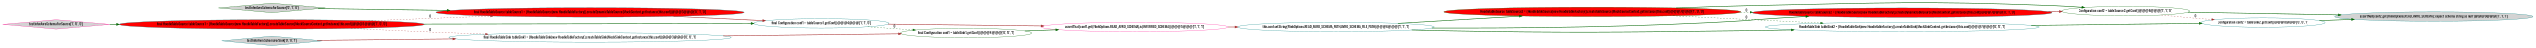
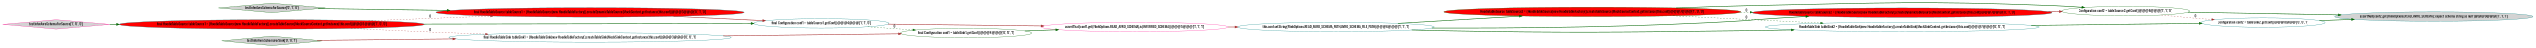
  digraph {
    rankdir=LR
    fontname=Oswald
    node [fillcolor=white shape=ellipse style=filled color=teal fontname=Oswald]
    edge [style=bold color=darkgreen fontname=Oswald]
    n1 [label="Configuration conf2 = tableSource2.getConf()@@@8@@@['1', '1', '0']" color=darkgreen]
    n2 [fillcolor=lightgray label="assertNull(conf2.get(FlinkOptions.READ_AVRO_SCHEMA),\"expect schema string as null\")@@@9@@@['1', '1', '1']"]
    n3 [label="Configuration conf2 = tableSink2.getConf()@@@8@@@['0', '0', '1']"]
    n4 [label="assertThat(conf1.get(FlinkOptions.READ_AVRO_SCHEMA),is(INFERRED_SCHEMA))@@@5@@@['1', '1', '1']" color=deeppink]
    n5 [label="this.conf.setString(FlinkOptions.READ_AVRO_SCHEMA_PATH,AVRO_SCHEMA_FILE_PATH)@@@6@@@['1', '1', '1']"]
    n6 [fillcolor=red label="HoodieTableSource tableSource2 = (HoodieTableSource)new HoodieTableFactory().createTableSource(MockSourceContext.getInstance(this.conf))@@@7@@@['1', '0', '0']" color=darkgreen]
    n7 [fillcolor=red label="HoodieTableSource tableSource2 = (HoodieTableSource)new HoodieTableFactory().createDynamicTableSource(MockContext.getInstance(this.conf))@@@7@@@['0', '1', '0']"]
    n8 [label="HoodieTableSink tableSink2 = (HoodieTableSink)new HoodieTableFactory().createTableSink(MockSinkContext.getInstance(this.conf))@@@7@@@['0', '0', '1']"]
    n9 [fillcolor=red label="final HoodieTableSource tableSource1 = (HoodieTableSource)new HoodieTableFactory().createTableSource(MockSourceContext.getInstance(this.conf))@@@3@@@['1', '0', '0']"]
    n10 [label="final Configuration conf1 = tableSource1.getConf()@@@4@@@['1', '1', '0']"]
    n11 [label="final HoodieTableSink tableSink1 = (HoodieTableSink)new HoodieTableFactory().createTableSink(MockSinkContext.getInstance(this.conf))@@@3@@@['0', '0', '1']"]
    n12 [fillcolor=red label="final HoodieTableSource tableSource1 = (HoodieTableSource)new HoodieTableFactory().createDynamicTableSource(MockContext.getInstance(this.conf))@@@3@@@['0', '1', '0']"]
    n13 [label="final Configuration conf1 = tableSink1.getConf()@@@4@@@['0', '0', '1']" color=darkgreen]
    n14 [fillcolor=lightgray label="testInferAvroSchemaForSource['1', '0', '0']" shape=diamond color=deeppink]
-   n15 [fillcolor=lightgray label="testInferAvroSchemaForSink['0', '0', '1']" shape=diamond]
+   n15 [fillcolor=lightgray label="testInferAvroSchemaForSink['0', '0', '1']" shape=diamond color=darkgreen]
    n16 [fillcolor=lightgray label="testInferAvroSchemaForSource['0', '1', '0']" shape=diamond color=darkgreen]
    n1 -> n2
    n1 -> n3 [label=0 style=dashed color=brown]
    n3 -> n2
    n4 -> n5 [color=brown]
    n5 -> n6
    n5 -> n7
    n5 -> n8
    n6 -> n1
    n6 -> n7 [label=0 style=dashed]
    n6 -> n8 [label=0 style=dashed]
    n7 -> n1 [color=brown]
    n8 -> n3
    n9 -> n10
    n9 -> n11 [label=0 style=dashed color=brown]
    n9 -> n12 [label=0 style=dashed color=brown]
    n10 -> n4 [color=brown]
    n10 -> n13 [label=0 style=dashed]
    n11 -> n13 [color=brown]
    n12 -> n10 [color=brown]
    n13 -> n4
    n14 -> n9
    n15 -> n11 [color=brown]
    n16 -> n12
  }
